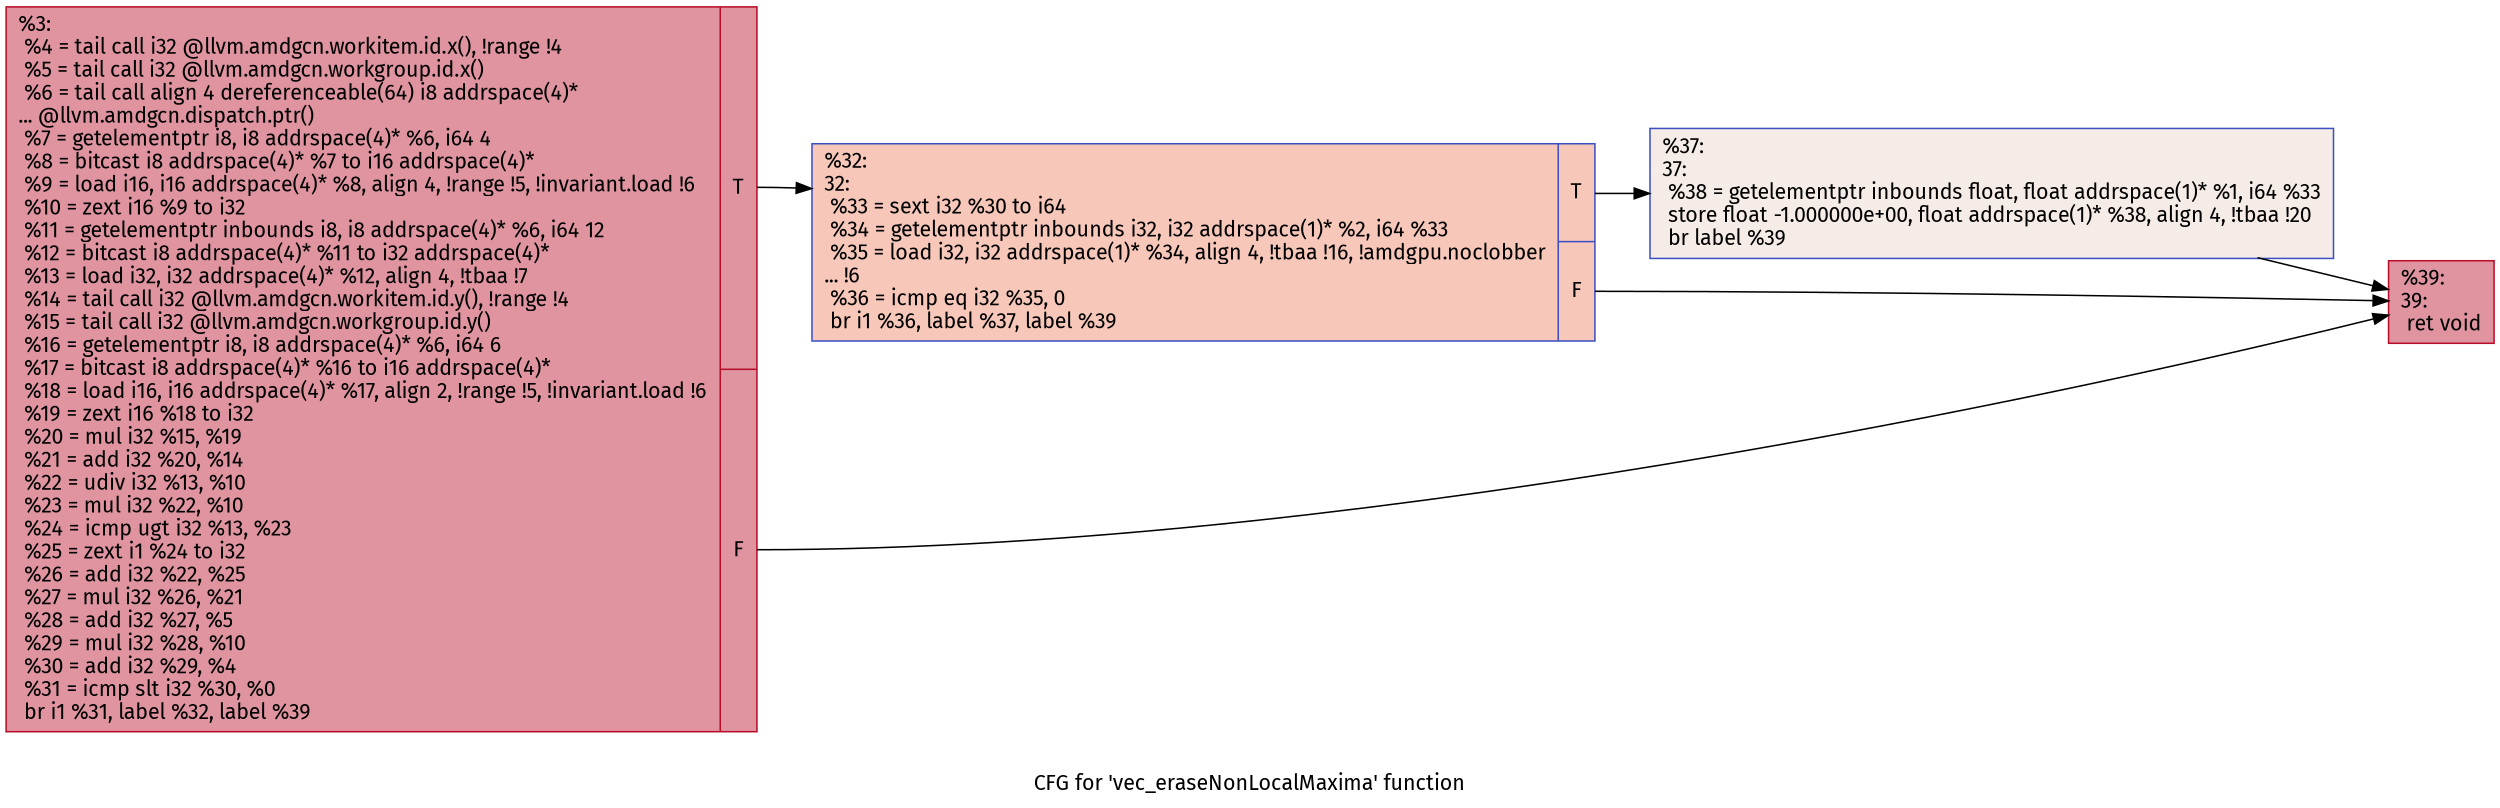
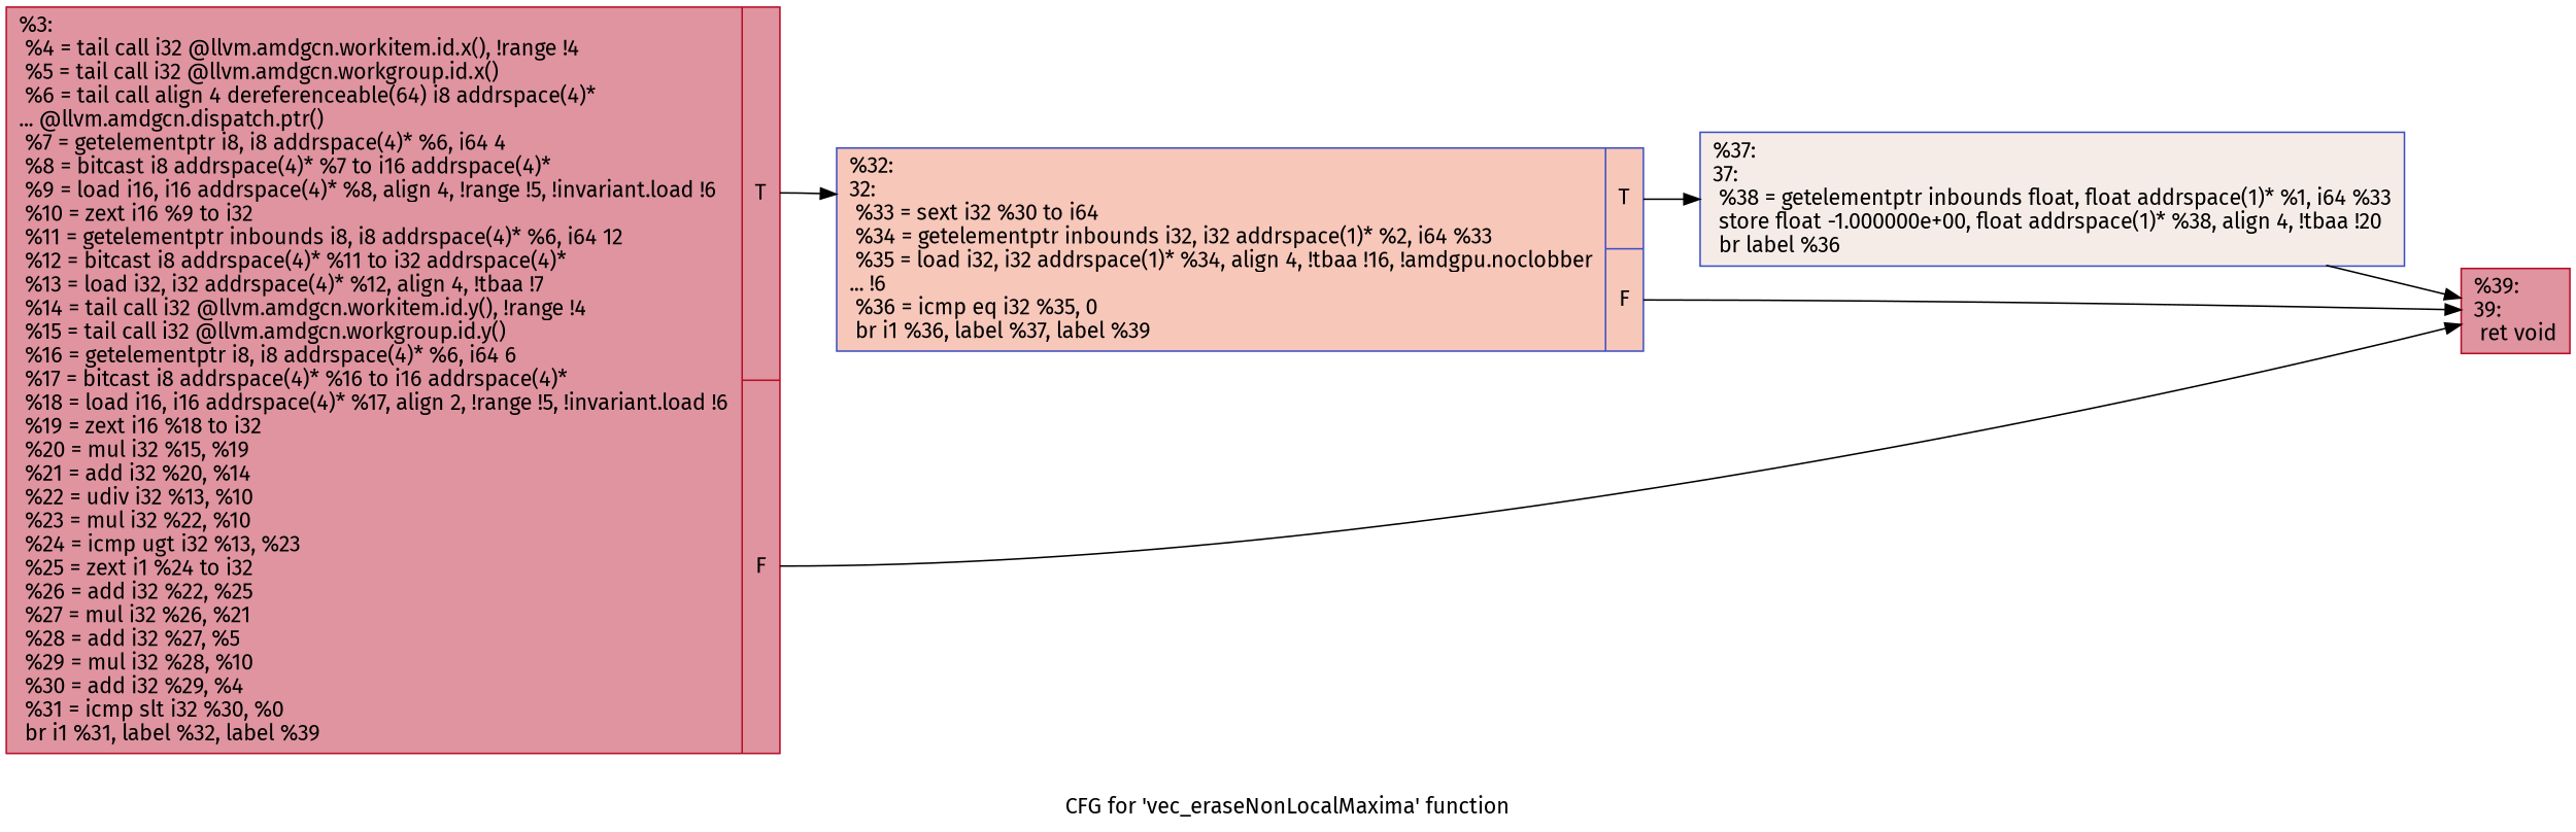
  digraph {
    label="CFG for 'vec_eraseNonLocalMaxima' function"
    rankdir=LR
    fontname="Fira Sans"
    node [color="#b70d28ff" fillcolor="#b70d2870" shape=record style=filled fontname="Fira Sans"]
    edge [tailport=s0 fontname="Fira Sans"]
    n1 [label="{%3:\l  %4 = tail call i32 @llvm.amdgcn.workitem.id.x(), !range !4\l  %5 = tail call i32 @llvm.amdgcn.workgroup.id.x()\l  %6 = tail call align 4 dereferenceable(64) i8 addrspace(4)*\l... @llvm.amdgcn.dispatch.ptr()\l  %7 = getelementptr i8, i8 addrspace(4)* %6, i64 4\l  %8 = bitcast i8 addrspace(4)* %7 to i16 addrspace(4)*\l  %9 = load i16, i16 addrspace(4)* %8, align 4, !range !5, !invariant.load !6\l  %10 = zext i16 %9 to i32\l  %11 = getelementptr inbounds i8, i8 addrspace(4)* %6, i64 12\l  %12 = bitcast i8 addrspace(4)* %11 to i32 addrspace(4)*\l  %13 = load i32, i32 addrspace(4)* %12, align 4, !tbaa !7\l  %14 = tail call i32 @llvm.amdgcn.workitem.id.y(), !range !4\l  %15 = tail call i32 @llvm.amdgcn.workgroup.id.y()\l  %16 = getelementptr i8, i8 addrspace(4)* %6, i64 6\l  %17 = bitcast i8 addrspace(4)* %16 to i16 addrspace(4)*\l  %18 = load i16, i16 addrspace(4)* %17, align 2, !range !5, !invariant.load !6\l  %19 = zext i16 %18 to i32\l  %20 = mul i32 %15, %19\l  %21 = add i32 %20, %14\l  %22 = udiv i32 %13, %10\l  %23 = mul i32 %22, %10\l  %24 = icmp ugt i32 %13, %23\l  %25 = zext i1 %24 to i32\l  %26 = add i32 %22, %25\l  %27 = mul i32 %26, %21\l  %28 = add i32 %27, %5\l  %29 = mul i32 %28, %10\l  %30 = add i32 %29, %4\l  %31 = icmp slt i32 %30, %0\l  br i1 %31, label %32, label %39\l|{<s0>T|<s1>F}}"]
    n2 [color="#3d50c3ff" fillcolor="#ec7f6370" label="{%32:\l32:                                               \l  %33 = sext i32 %30 to i64\l  %34 = getelementptr inbounds i32, i32 addrspace(1)* %2, i64 %33\l  %35 = load i32, i32 addrspace(1)* %34, align 4, !tbaa !16, !amdgpu.noclobber\l... !6\l  %36 = icmp eq i32 %35, 0\l  br i1 %36, label %37, label %39\l|{<s0>T|<s1>F}}"]
    n3 [label="{%39:\l39:                                               \l  ret void\l}"]
-   n4 [color="#3d50c3ff" fillcolor="#ead5c970" label="{%37:\l37:                                               \l  %38 = getelementptr inbounds float, float addrspace(1)* %1, i64 %33\l  store float -1.000000e+00, float addrspace(1)* %38, align 4, !tbaa !20\l  br label %39\l}"]
+   n4 [color="#3d50c3ff" fillcolor="#ead5c970" label="{%37:\l37:                                               \l  %38 = getelementptr inbounds float, float addrspace(1)* %1, i64 %33\l  store float -1.000000e+00, float addrspace(1)* %38, align 4, !tbaa !20\l  br label %36\l}"]
    n1 -> n2
    n1 -> n3 [tailport=s1]
    n2 -> n3 [tailport=s1]
    n2 -> n4
    n4 -> n3 [tailport=""]
  }
